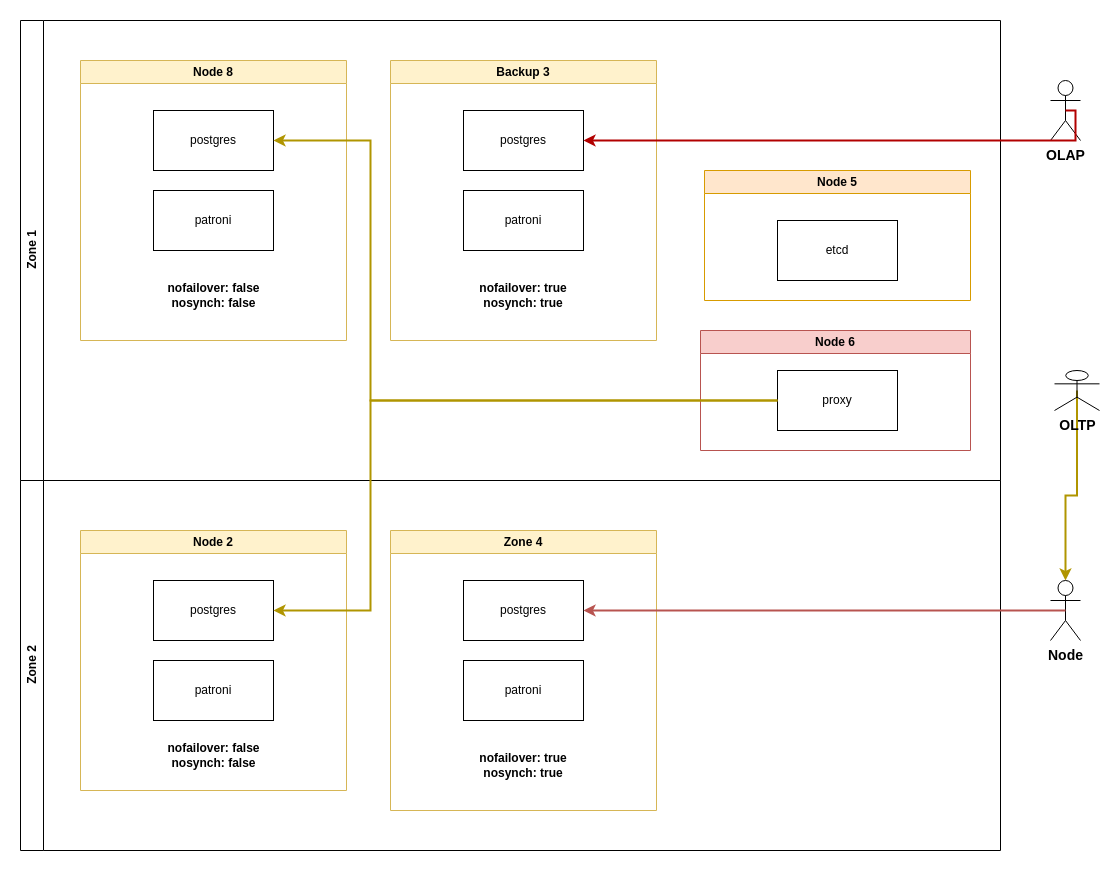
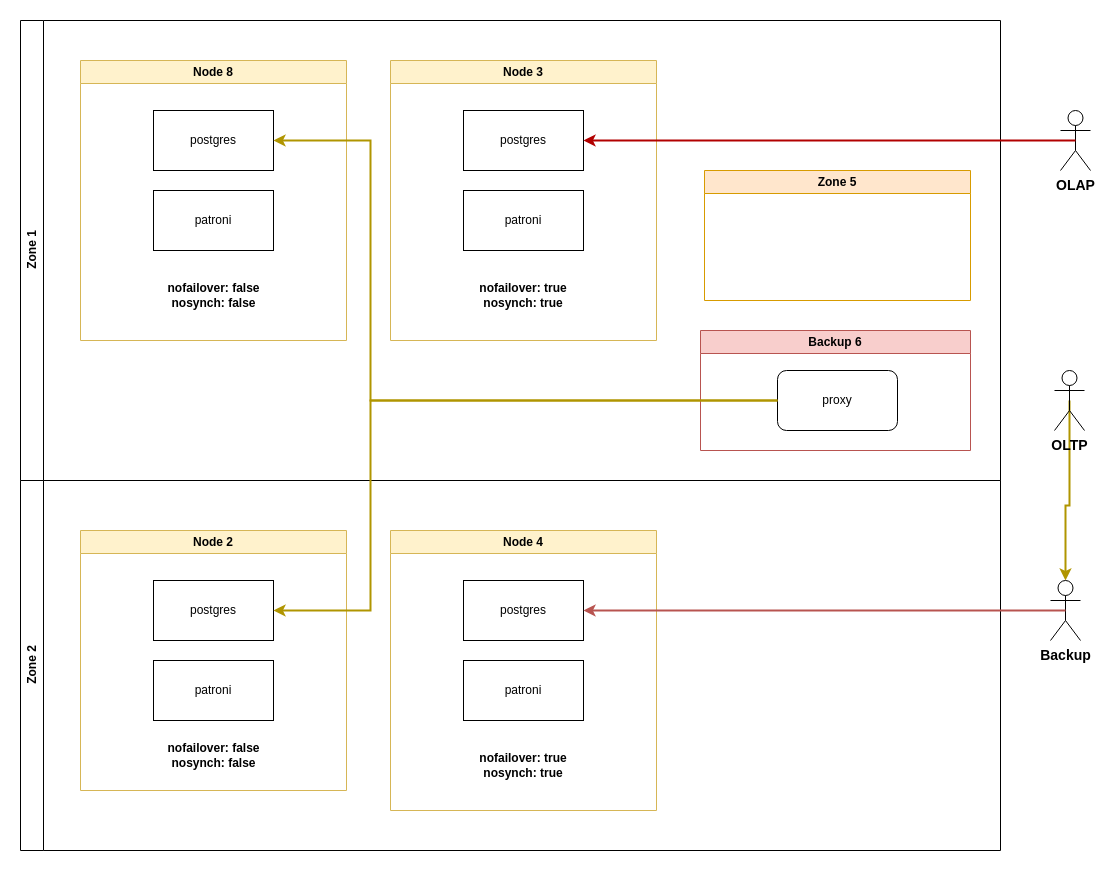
  <mxCell id="0" />
  <mxCell id="1" parent="0" />
  <mxCell id="2" style="edgeStyle=orthogonalEdgeStyle;rounded=0;orthogonalLoop=1;jettySize=auto;html=1;exitX=0.5;exitY=0.5;exitDx=0;exitDy=0;exitPerimeter=0;fillColor=#e3c800;strokeColor=#B09500;strokeWidth=2;" parent="1" source="3" target="28" edge="1"><mxGeometry relative="1" as="geometry" /></mxCell>
- <mxCell id="3" value="&lt;b style=&quot;font-size: 14px;&quot;&gt;OLTP&lt;br&gt;&lt;/b&gt;" style="shape=umlActor;verticalLabelPosition=bottom;verticalAlign=top;html=1;outlineConnect=0;" parent="1" vertex="1"><mxGeometry x="1054" y="370" width="45" height="40" as="geometry" /></mxCell>
+ <mxCell id="3" value="&lt;b style=&quot;font-size: 14px;&quot;&gt;OLTP&lt;br&gt;&lt;/b&gt;" style="shape=umlActor;verticalLabelPosition=bottom;verticalAlign=top;html=1;outlineConnect=0;" parent="1" vertex="1"><mxGeometry x="1054" y="370" width="30" height="60" as="geometry" /></mxCell>
  <mxCell id="4" value="Zone 1" style="swimlane;horizontal=0;whiteSpace=wrap;html=1;" parent="1" vertex="1"><mxGeometry x="20" width="980" height="460" as="geometry" y="20" /></mxCell>
  <mxCell id="5" value="Node 8" style="swimlane;whiteSpace=wrap;html=1;fillColor=#fff2cc;strokeColor=#d6b656;" parent="4" vertex="1"><mxGeometry x="60" y="40" width="266" height="280" as="geometry" /></mxCell>
  <mxCell id="6" value="postgres" style="rounded=0;whiteSpace=wrap;html=1;" parent="5" vertex="1"><mxGeometry x="73" y="50" width="120" height="60" as="geometry" /></mxCell>
  <mxCell id="7" value="patroni" style="rounded=0;whiteSpace=wrap;html=1;" parent="5" vertex="1"><mxGeometry x="73" y="130" width="120" height="60" as="geometry" /></mxCell>
  <mxCell id="8" value="&lt;b&gt;nofailover: false&lt;br&gt;nosynch: false&lt;/b&gt;" style="text;html=1;strokeColor=none;fillColor=none;align=center;verticalAlign=middle;whiteSpace=wrap;rounded=0;" parent="5" vertex="1"><mxGeometry x="84.5" y="220" width="97" height="30" as="geometry" /></mxCell>
- <mxCell id="9" value="Backup 3" style="swimlane;whiteSpace=wrap;html=1;fillColor=#fff2cc;strokeColor=#d6b656;" parent="4" vertex="1"><mxGeometry x="370" y="40" width="266" height="280" as="geometry" /></mxCell>
+ <mxCell id="9" value="Node 3" style="swimlane;whiteSpace=wrap;html=1;fillColor=#fff2cc;strokeColor=#d6b656;" parent="4" vertex="1"><mxGeometry x="370" y="40" width="266" height="280" as="geometry" /></mxCell>
  <mxCell id="10" value="postgres" style="rounded=0;whiteSpace=wrap;html=1;" parent="9" vertex="1"><mxGeometry x="73" y="50" width="120" height="60" as="geometry" /></mxCell>
  <mxCell id="11" value="patroni" style="rounded=0;whiteSpace=wrap;html=1;" parent="9" vertex="1"><mxGeometry x="73" y="130" width="120" height="60" as="geometry" /></mxCell>
  <mxCell id="12" value="&lt;b style=&quot;border-color: var(--border-color);&quot;&gt;nofailover: true&lt;br style=&quot;border-color: var(--border-color);&quot;&gt;nosynch: true&lt;br&gt;&lt;/b&gt;" style="text;html=1;strokeColor=none;fillColor=none;align=center;verticalAlign=middle;whiteSpace=wrap;rounded=0;" parent="9" vertex="1"><mxGeometry x="70.25" y="220" width="125.5" height="30" as="geometry" /></mxCell>
- <mxCell id="13" value="Node 5" style="swimlane;whiteSpace=wrap;html=1;fillColor=#ffe6cc;strokeColor=#d79b00;" parent="4" vertex="1"><mxGeometry x="684" y="150" width="266" height="130" as="geometry" /></mxCell>
- <mxCell id="14" value="etcd" style="rounded=0;whiteSpace=wrap;html=1;" parent="13" vertex="1"><mxGeometry x="73" y="50" width="120" height="60" as="geometry" /></mxCell>
- <mxCell id="15" value="Node 6" style="swimlane;whiteSpace=wrap;html=1;fillColor=#f8cecc;strokeColor=#b85450;" parent="4" vertex="1"><mxGeometry x="680" y="310" width="270" height="120" as="geometry" /></mxCell>
- <mxCell id="16" value="proxy" style="rounded=0;whiteSpace=wrap;html=1;" parent="15" vertex="1"><mxGeometry x="77" y="40" width="120" height="60" as="geometry" /></mxCell>
+ <mxCell id="13" value="Zone 5" style="swimlane;whiteSpace=wrap;html=1;fillColor=#ffe6cc;strokeColor=#d79b00;" parent="4" vertex="1"><mxGeometry x="684" y="150" width="266" height="130" as="geometry" /></mxCell>
+ <mxCell id="15" value="Backup 6" style="swimlane;whiteSpace=wrap;html=1;fillColor=#f8cecc;strokeColor=#b85450;" parent="4" vertex="1"><mxGeometry x="680" y="310" width="270" height="120" as="geometry" /></mxCell>
+ <mxCell id="16" value="proxy" style="whiteSpace=wrap;html=1;rounded=1;" parent="15" vertex="1"><mxGeometry x="77" y="40" width="120" height="60" as="geometry" /></mxCell>
  <mxCell id="17" style="edgeStyle=orthogonalEdgeStyle;rounded=0;orthogonalLoop=1;jettySize=auto;html=1;exitX=0;exitY=0.5;exitDx=0;exitDy=0;entryX=1;entryY=0.5;entryDx=0;entryDy=0;strokeWidth=2;fillColor=#e3c800;strokeColor=#B09500;jumpStyle=arc;" parent="4" source="16" target="6" edge="1"><mxGeometry relative="1" as="geometry"><Array as="points"><mxPoint x="350" y="380" /><mxPoint x="350" y="120" /></Array></mxGeometry></mxCell>
  <mxCell id="18" value="Zone 2" style="swimlane;horizontal=0;whiteSpace=wrap;html=1;" parent="1" vertex="1"><mxGeometry x="20" y="480" width="980" height="370" as="geometry" /></mxCell>
  <mxCell id="19" value="Node 2" style="swimlane;whiteSpace=wrap;html=1;fillColor=#fff2cc;strokeColor=#d6b656;" parent="18" vertex="1"><mxGeometry x="60" y="50" width="266" height="260" as="geometry" /></mxCell>
  <mxCell id="20" value="postgres" style="rounded=0;whiteSpace=wrap;html=1;" parent="19" vertex="1"><mxGeometry x="73" y="50" width="120" height="60" as="geometry" /></mxCell>
  <mxCell id="21" value="patroni" style="rounded=0;whiteSpace=wrap;html=1;" parent="19" vertex="1"><mxGeometry x="73" y="130" width="120" height="60" as="geometry" /></mxCell>
  <mxCell id="22" value="&lt;b&gt;nofailover: false&lt;br&gt;nosynch: false&lt;/b&gt;" style="text;html=1;strokeColor=none;fillColor=none;align=center;verticalAlign=middle;whiteSpace=wrap;rounded=0;" parent="19" vertex="1"><mxGeometry x="84.5" y="210" width="97" height="30" as="geometry" /></mxCell>
- <mxCell id="23" value="Zone 4" style="swimlane;whiteSpace=wrap;html=1;fillColor=#fff2cc;strokeColor=#d6b656;" parent="18" vertex="1"><mxGeometry x="370" y="50" width="266" height="280" as="geometry" /></mxCell>
+ <mxCell id="23" value="Node 4" style="swimlane;whiteSpace=wrap;html=1;fillColor=#fff2cc;strokeColor=#d6b656;" parent="18" vertex="1"><mxGeometry x="370" y="50" width="266" height="280" as="geometry" /></mxCell>
  <mxCell id="24" value="postgres" style="rounded=0;whiteSpace=wrap;html=1;" parent="23" vertex="1"><mxGeometry x="73" y="50" width="120" height="60" as="geometry" /></mxCell>
  <mxCell id="25" value="patroni" style="rounded=0;whiteSpace=wrap;html=1;" parent="23" vertex="1"><mxGeometry x="73" y="130" width="120" height="60" as="geometry" /></mxCell>
  <mxCell id="26" value="&lt;b style=&quot;border-color: var(--border-color);&quot;&gt;nofailover: true&lt;br style=&quot;border-color: var(--border-color);&quot;&gt;nosynch: true&lt;/b&gt;" style="text;html=1;strokeColor=none;fillColor=none;align=center;verticalAlign=middle;whiteSpace=wrap;rounded=0;" parent="23" vertex="1"><mxGeometry x="70.25" y="220" width="125.5" height="30" as="geometry" /></mxCell>
  <mxCell id="27" style="edgeStyle=orthogonalEdgeStyle;rounded=0;orthogonalLoop=1;jettySize=auto;html=1;exitX=0;exitY=0.5;exitDx=0;exitDy=0;entryX=1;entryY=0.5;entryDx=0;entryDy=0;fillColor=#e3c800;strokeColor=#B09500;strokeWidth=2;jumpStyle=arc;" parent="1" source="16" target="20" edge="1"><mxGeometry relative="1" as="geometry"><Array as="points"><mxPoint x="370" y="400" /><mxPoint x="370" y="610" /></Array></mxGeometry></mxCell>
- <mxCell id="28" value="&lt;b style=&quot;font-size: 14px;&quot;&gt;Node&lt;br&gt;&lt;/b&gt;" style="shape=umlActor;verticalLabelPosition=bottom;verticalAlign=top;html=1;outlineConnect=0;" parent="1" vertex="1"><mxGeometry x="1050" y="580" width="30" height="60" as="geometry" /></mxCell>
+ <mxCell id="28" value="&lt;b style=&quot;font-size: 14px;&quot;&gt;Backup&lt;br&gt;&lt;/b&gt;" style="shape=umlActor;verticalLabelPosition=bottom;verticalAlign=top;html=1;outlineConnect=0;" parent="1" vertex="1"><mxGeometry x="1050" y="580" width="30" height="60" as="geometry" /></mxCell>
  <mxCell id="29" style="edgeStyle=orthogonalEdgeStyle;rounded=0;orthogonalLoop=1;jettySize=auto;html=1;exitX=0.5;exitY=0.5;exitDx=0;exitDy=0;exitPerimeter=0;entryX=1;entryY=0.5;entryDx=0;entryDy=0;strokeWidth=2;fillColor=#f8cecc;strokeColor=#b85450;" parent="1" source="28" target="24" edge="1"><mxGeometry relative="1" as="geometry" /></mxCell>
- <mxCell id="30" value="&lt;b style=&quot;font-size: 14px;&quot;&gt;OLAP&lt;br&gt;&lt;/b&gt;" style="shape=umlActor;verticalLabelPosition=bottom;verticalAlign=top;html=1;outlineConnect=0;" parent="1" vertex="1"><mxGeometry x="1050" y="80" width="30" height="60" as="geometry" /></mxCell>
+ <mxCell id="30" value="&lt;b style=&quot;font-size: 14px;&quot;&gt;OLAP&lt;br&gt;&lt;/b&gt;" style="shape=umlActor;verticalLabelPosition=bottom;verticalAlign=top;html=1;outlineConnect=0;" parent="1" vertex="1"><mxGeometry x="1060" y="110" width="30" height="60" as="geometry" /></mxCell>
  <mxCell id="31" style="edgeStyle=orthogonalEdgeStyle;rounded=0;orthogonalLoop=1;jettySize=auto;html=1;exitX=0.5;exitY=0.5;exitDx=0;exitDy=0;exitPerimeter=0;entryX=1;entryY=0.5;entryDx=0;entryDy=0;fillColor=#e51400;strokeColor=#B20000;strokeWidth=2;jumpStyle=none;" parent="1" source="30" target="10" edge="1"><mxGeometry relative="1" as="geometry"><Array as="points"><mxPoint x="1075" y="140" /></Array></mxGeometry></mxCell>
